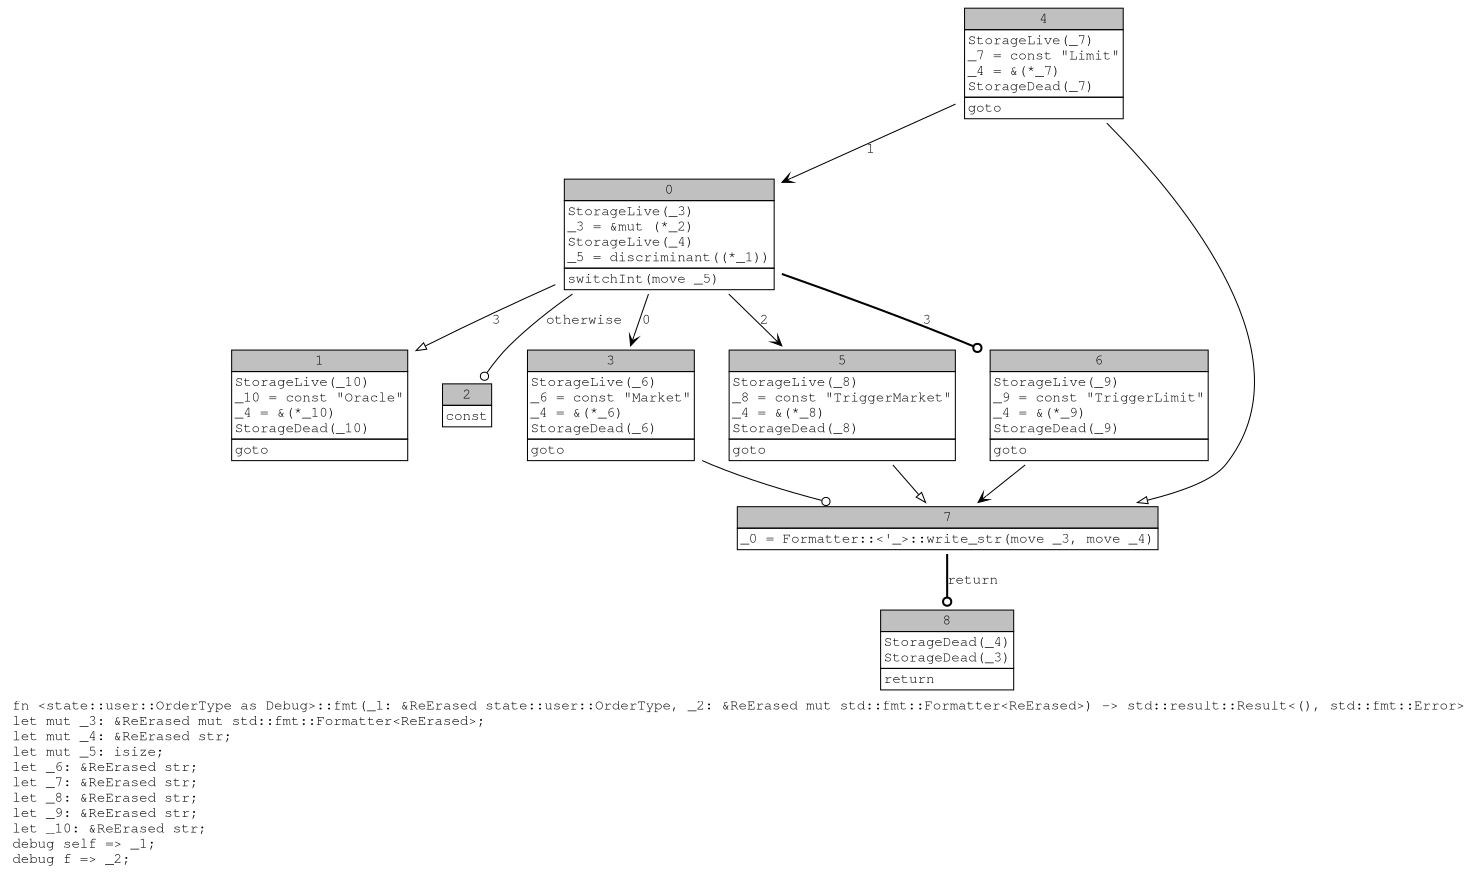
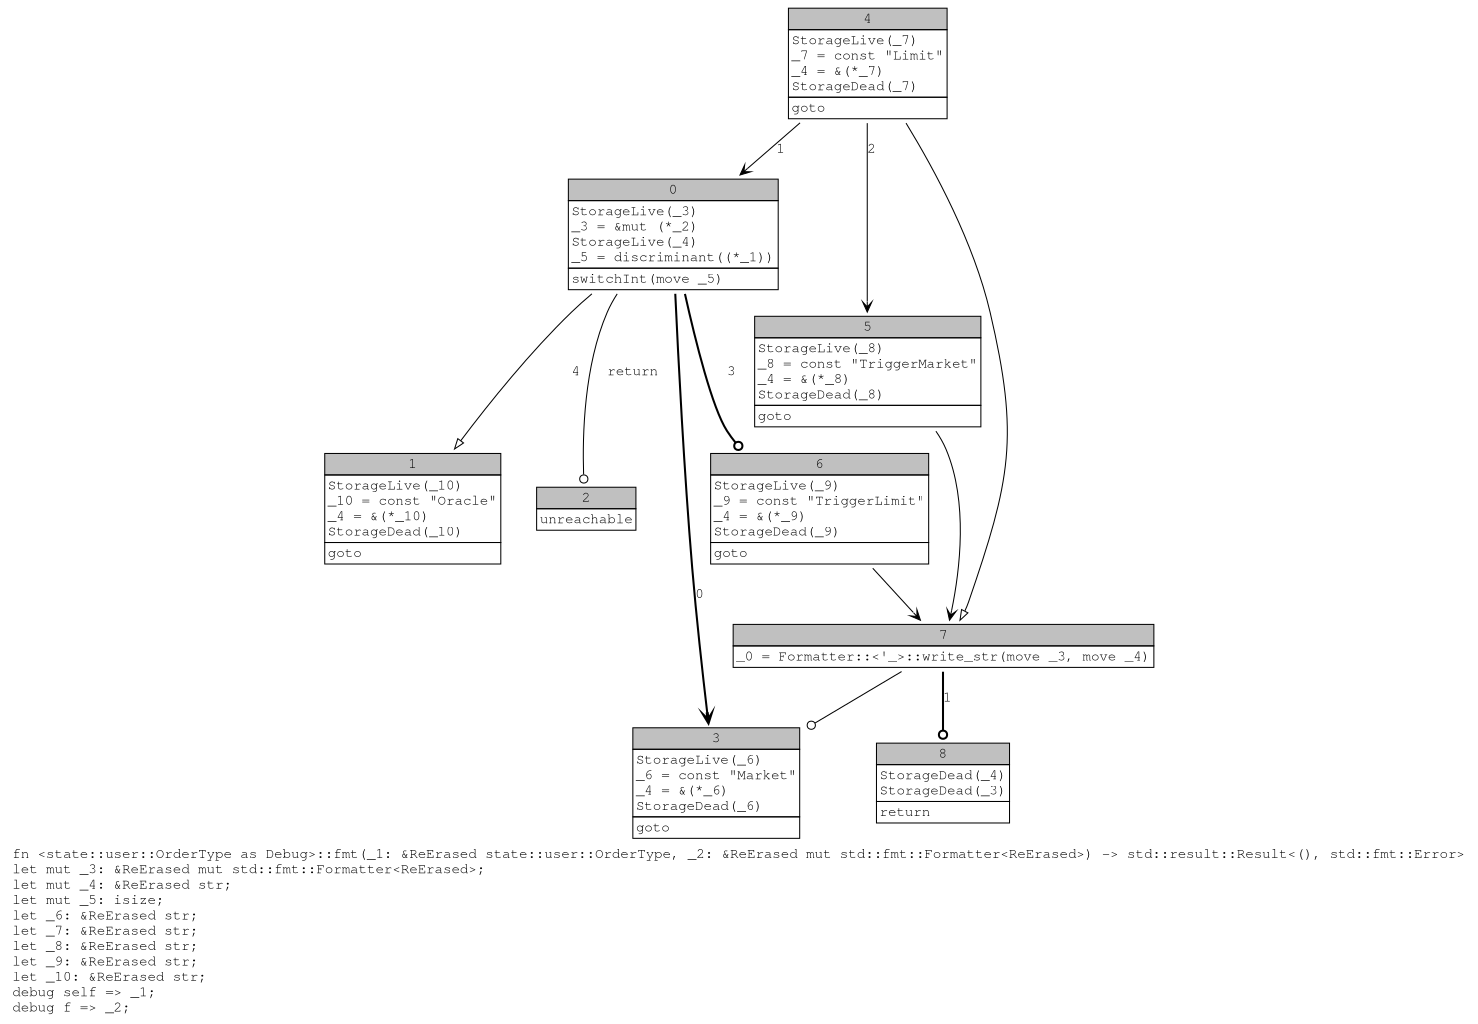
  digraph {
    fontname="Courier, monospace"
    label=<fn &lt;state::user::OrderType as Debug&gt;::fmt(_1: &amp;ReErased state::user::OrderType, _2: &amp;ReErased mut std::fmt::Formatter&lt;ReErased&gt;) -&gt; std::result::Result&lt;(), std::fmt::Error&gt;<br align="left"/>let mut _3: &amp;ReErased mut std::fmt::Formatter&lt;ReErased&gt;;<br align="left"/>let mut _4: &amp;ReErased str;<br align="left"/>let mut _5: isize;<br align="left"/>let _6: &amp;ReErased str;<br align="left"/>let _7: &amp;ReErased str;<br align="left"/>let _8: &amp;ReErased str;<br align="left"/>let _9: &amp;ReErased str;<br align="left"/>let _10: &amp;ReErased str;<br align="left"/>debug self =&gt; _1;<br align="left"/>debug f =&gt; _2;<br align="left"/>>
    node [fontname="Courier, monospace" shape=none]
    edge [arrowhead=odot fontname="Courier, monospace" style=solid]
    n1 [label=<<table border="0" cellborder="1" cellspacing="0"><tr><td bgcolor="gray" align="center" colspan="1">0</td></tr><tr><td align="left" balign="left">StorageLive(_3)<br/>_3 = &amp;mut (*_2)<br/>StorageLive(_4)<br/>_5 = discriminant((*_1))<br/></td></tr><tr><td align="left">switchInt(move _5)</td></tr></table>>]
    n2 [label=<<table border="0" cellborder="1" cellspacing="0"><tr><td bgcolor="gray" align="center" colspan="1">1</td></tr><tr><td align="left" balign="left">StorageLive(_10)<br/>_10 = const &quot;Oracle&quot;<br/>_4 = &amp;(*_10)<br/>StorageDead(_10)<br/></td></tr><tr><td align="left">goto</td></tr></table>>]
-   n3 [label=<<table border="0" cellborder="1" cellspacing="0"><tr><td bgcolor="gray" align="center" colspan="1">2</td></tr><tr><td align="left">const</td></tr></table>>]
+   n3 [label=<<table border="0" cellborder="1" cellspacing="0"><tr><td bgcolor="gray" align="center" colspan="1">2</td></tr><tr><td align="left">unreachable</td></tr></table>>]
    n4 [label=<<table border="0" cellborder="1" cellspacing="0"><tr><td bgcolor="gray" align="center" colspan="1">3</td></tr><tr><td align="left" balign="left">StorageLive(_6)<br/>_6 = const &quot;Market&quot;<br/>_4 = &amp;(*_6)<br/>StorageDead(_6)<br/></td></tr><tr><td align="left">goto</td></tr></table>>]
    n5 [label=<<table border="0" cellborder="1" cellspacing="0"><tr><td bgcolor="gray" align="center" colspan="1">5</td></tr><tr><td align="left" balign="left">StorageLive(_8)<br/>_8 = const &quot;TriggerMarket&quot;<br/>_4 = &amp;(*_8)<br/>StorageDead(_8)<br/></td></tr><tr><td align="left">goto</td></tr></table>>]
    n6 [label=<<table border="0" cellborder="1" cellspacing="0"><tr><td bgcolor="gray" align="center" colspan="1">6</td></tr><tr><td align="left" balign="left">StorageLive(_9)<br/>_9 = const &quot;TriggerLimit&quot;<br/>_4 = &amp;(*_9)<br/>StorageDead(_9)<br/></td></tr><tr><td align="left">goto</td></tr></table>>]
    n7 [label=<<table border="0" cellborder="1" cellspacing="0"><tr><td bgcolor="gray" align="center" colspan="1">7</td></tr><tr><td align="left">_0 = Formatter::&lt;'_&gt;::write_str(move _3, move _4)</td></tr></table>>]
    n8 [label=<<table border="0" cellborder="1" cellspacing="0"><tr><td bgcolor="gray" align="center" colspan="1">4</td></tr><tr><td align="left" balign="left">StorageLive(_7)<br/>_7 = const &quot;Limit&quot;<br/>_4 = &amp;(*_7)<br/>StorageDead(_7)<br/></td></tr><tr><td align="left">goto</td></tr></table>>]
    n9 [label=<<table border="0" cellborder="1" cellspacing="0"><tr><td bgcolor="gray" align="center" colspan="1">8</td></tr><tr><td align="left" balign="left">StorageDead(_4)<br/>StorageDead(_3)<br/></td></tr><tr><td align="left">return</td></tr></table>>]
-   n1 -> n2 [arrowhead=onormal label=3]
-   n1 -> n3 [label=otherwise]
-   n1 -> n4 [arrowhead=vee label=0]
-   n1 -> n5 [arrowhead=vee label=2]
+   n1 -> n2 [arrowhead=onormal label=4]
+   n1 -> n3 [label=return]
+   n1 -> n4 [arrowhead=vee label=0 style=bold]
+   n8 -> n5 [arrowhead=vee label=2]
    n1 -> n6 [label=3 style=bold]
-   n4 -> n7
-   n5 -> n7 [arrowhead=onormal]
+   n7 -> n4
+   n5 -> n7 [arrowhead=vee]
    n6 -> n7 [arrowhead=vee]
-   n7 -> n9 [label=return style=bold]
+   n7 -> n9 [label=1 style=bold]
    n8 -> n1 [arrowhead=vee label=1]
    n8 -> n7 [arrowhead=onormal]
  }
